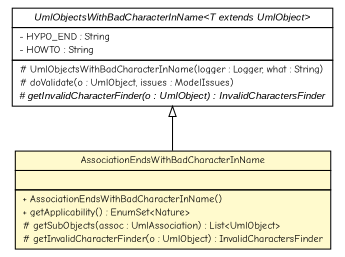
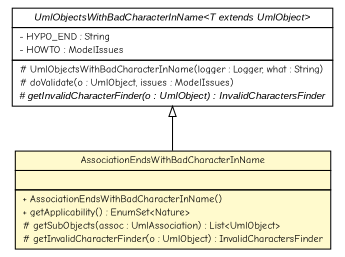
  digraph {
    nodesep=0.25
    ranksep=0.5
    fontname="Comic Neue"
    node [fontcolor=black fontname="Comic Neue" fontsize=10.0 shape=plaintext]
    n1 [label=<<table title="org.tanjakostic.jcleancim.validation.AssociationValidator.AssociationEndsWithBadCharacterInName" border="0" cellborder="1" cellspacing="0" cellpadding="2" port="p" bgcolor="lemonChiffon" href="./AssociationValidator.AssociationEndsWithBadCharacterInName.html"> 		<tr><td><table border="0" cellspacing="0" cellpadding="1"> <tr><td align="center" balign="center"> AssociationEndsWithBadCharacterInName </td></tr> 		</table></td></tr> 		<tr><td><table border="0" cellspacing="0" cellpadding="1"> <tr><td align="left" balign="left">  </td></tr> 		</table></td></tr> 		<tr><td><table border="0" cellspacing="0" cellpadding="1"> <tr><td align="left" balign="left"> + AssociationEndsWithBadCharacterInName() </td></tr> <tr><td align="left" balign="left"> + getApplicability() : EnumSet&lt;Nature&gt; </td></tr> <tr><td align="left" balign="left"> # getSubObjects(assoc : UmlAssociation) : List&lt;UmlObject&gt; </td></tr> <tr><td align="left" balign="left"> # getInvalidCharacterFinder(o : UmlObject) : InvalidCharactersFinder </td></tr> 		</table></td></tr> 		</table>>]
-   n2 [label=<<table title="org.tanjakostic.jcleancim.validation.AbstractRule.UmlObjectsWithBadCharacterInName" border="0" cellborder="1" cellspacing="0" cellpadding="2" port="p" href="./AbstractRule.UmlObjectsWithBadCharacterInName.html"> 		<tr><td><table border="0" cellspacing="0" cellpadding="1"> <tr><td align="center" balign="center"><font face="Arial Italic"> UmlObjectsWithBadCharacterInName&lt;T extends UmlObject&gt; </font></td></tr> 		</table></td></tr> 		<tr><td><table border="0" cellspacing="0" cellpadding="1"> <tr><td align="left" balign="left"> - HYPO_END : String </td></tr> <tr><td align="left" balign="left"> - HOWTO : String </td></tr> 		</table></td></tr> 		<tr><td><table border="0" cellspacing="0" cellpadding="1"> <tr><td align="left" balign="left"> # UmlObjectsWithBadCharacterInName(logger : Logger, what : String) </td></tr> <tr><td align="left" balign="left"> # doValidate(o : UmlObject, issues : ModelIssues) </td></tr> <tr><td align="left" balign="left"><font face="Arial Italic" point-size="10.0"> # getInvalidCharacterFinder(o : UmlObject) : InvalidCharactersFinder </font></td></tr> 		</table></td></tr> 		</table>>]
+   n2 [label=<<table title="org.tanjakostic.jcleancim.validation.AbstractRule.UmlObjectsWithBadCharacterInName" border="0" cellborder="1" cellspacing="0" cellpadding="2" port="p" href="./AbstractRule.UmlObjectsWithBadCharacterInName.html"> 		<tr><td><table border="0" cellspacing="0" cellpadding="1"> <tr><td align="center" balign="center"><font face="Arial Italic"> UmlObjectsWithBadCharacterInName&lt;T extends UmlObject&gt; </font></td></tr> 		</table></td></tr> 		<tr><td><table border="0" cellspacing="0" cellpadding="1"> <tr><td align="left" balign="left"> - HYPO_END : String </td></tr> <tr><td align="left" balign="left"> - HOWTO : ModelIssues </td></tr> 		</table></td></tr> 		<tr><td><table border="0" cellspacing="0" cellpadding="1"> <tr><td align="left" balign="left"> # UmlObjectsWithBadCharacterInName(logger : Logger, what : String) </td></tr> <tr><td align="left" balign="left"> # doValidate(o : UmlObject, issues : ModelIssues) </td></tr> <tr><td align="left" balign="left"><font face="Arial Italic" point-size="10.0"> # getInvalidCharacterFinder(o : UmlObject) : InvalidCharactersFinder </font></td></tr> 		</table></td></tr> 		</table>>]
    n2 -> n1 [arrowtail=empty dir=back fontname="Comic Neue" fontsize=10 headport=p labelfontname=arial labelfontsize=10 tailport=p style=solid]
  }
